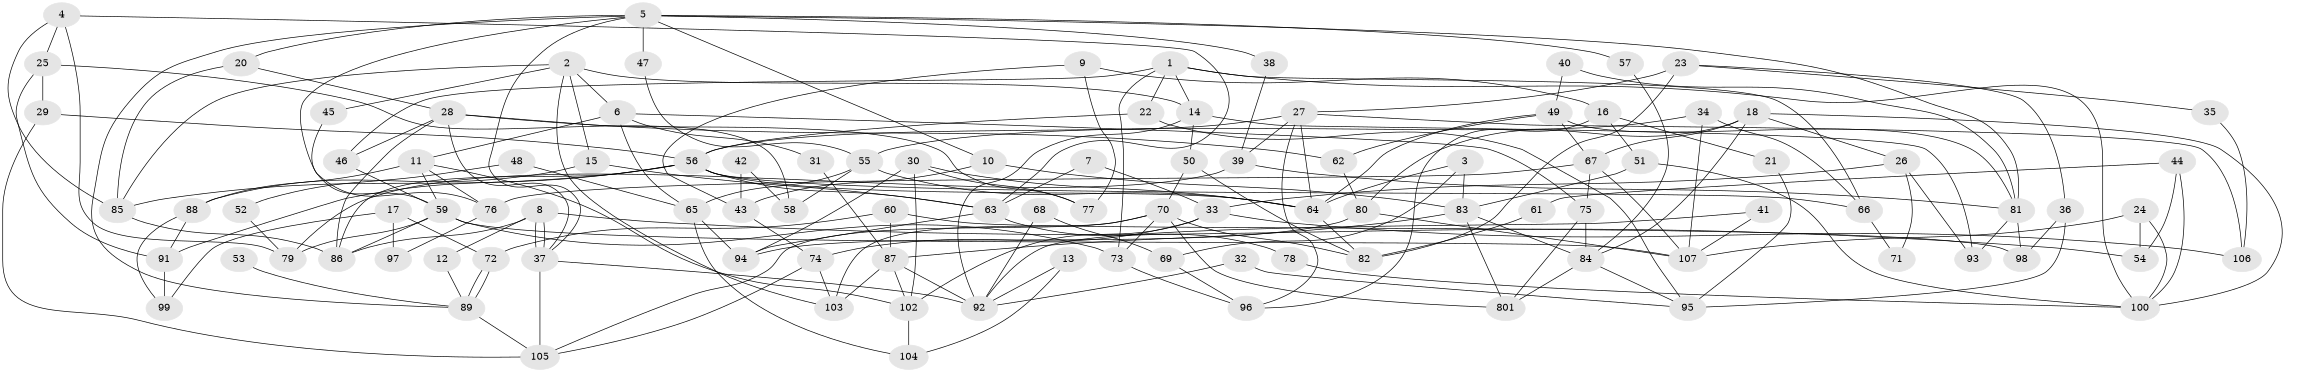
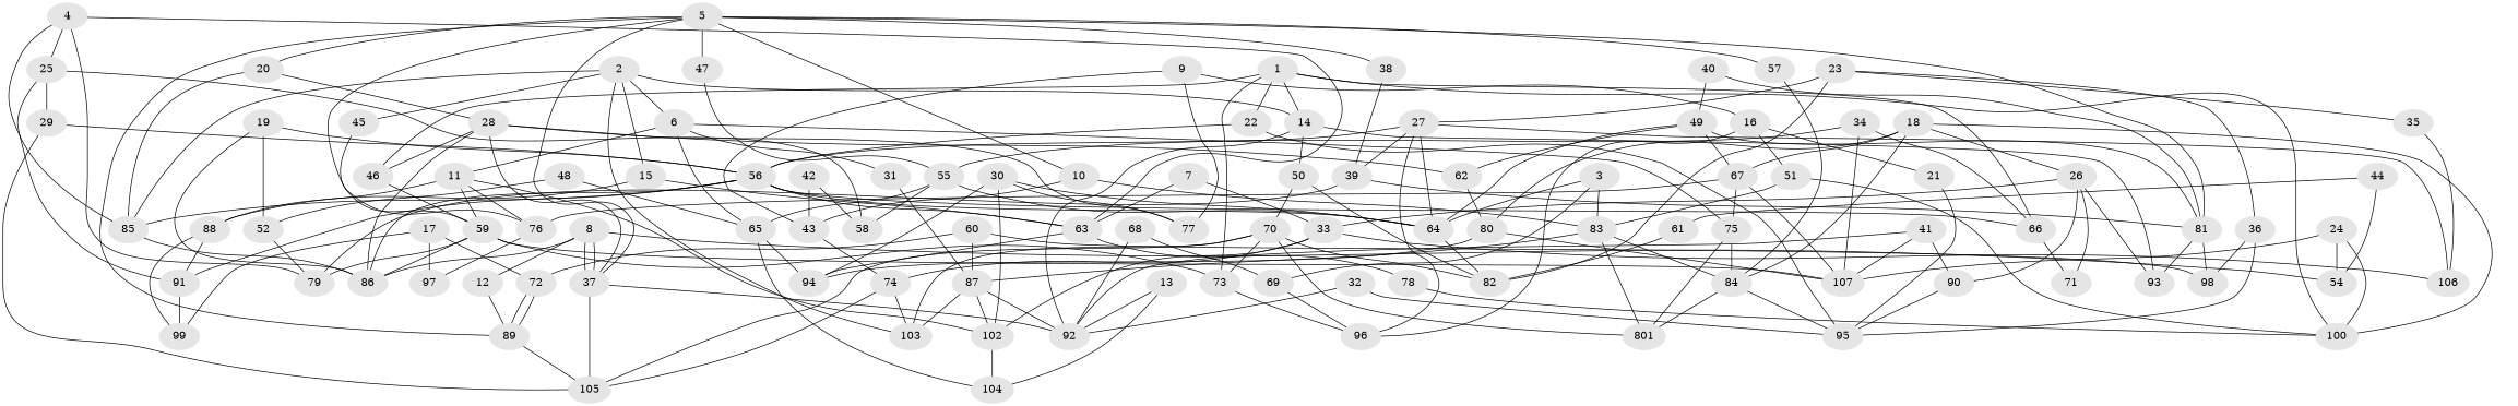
  graph {
    node [color=gray90 style=filled]
    1
    14
    22
    46
    66
    73
    100
    92
    50
    93
    56
    95
    59
    71
    96
    2
    6
    15
    45
    85
    103
    11
    31
    65
    75
    63
    88
    86
    3
    64
    69
    83
    82
    84
    87
    n36 [label=801]
    4
    25
    79
    29
    58
    91
    94
    78
    5
    10
    20
    37
    38
    47
    57
    76
    81
    89
    43
    28
    105
    39
    55
    97
    98
    102
    104
    7
    33
    106
    74
    8
    12
    54
    9
    16
    77
    21
    51
    107
    99
    13
    70
    17
    72
    18
    26
    67
    80
+   90
+   19
    52
    62
    23
    27
    35
    36
    24
    30
    32
    34
    40
    49
    41
    42
    44
    61
    48
-   53
    60
    68
    1 -- 14
    1 -- 22
    1 -- 46
    1 -- 66
    1 -- 73
    1 -- 100
    14 -- 92
    14 -- 50
    14 -- 93
    22 -- 56
    22 -- 95
    46 -- 59
    66 -- 71
    73 -- 96
    50 -- 82
    50 -- 70
    56 -- 66
    56 -- 85
    56 -- 63
    56 -- 86
    56 -- 64
    56 -- 91
    59 -- 73
    59 -- 86
    59 -- 79
    59 -- 107
    2 -- 14
    2 -- 6
    2 -- 15
    2 -- 45
    2 -- 85
    2 -- 103
    6 -- 11
    6 -- 31
    6 -- 65
    6 -- 75
    15 -- 63
    15 -- 88
    45 -- 59
    85 -- 86
    11 -- 59
    11 -- 88
    11 -- 76
    11 -- 102
    31 -- 87
    65 -- 94
    65 -- 104
    75 -- 84
    75 -- n36
    63 -- 94
    63 -- 78
    88 -- 91
    88 -- 99
    3 -- 64
    3 -- 69
    3 -- 83
    64 -- 82
    69 -- 96
    83 -- 84
    83 -- 87
    83 -- n36
    84 -- 95
    84 -- n36
    87 -- 92
    87 -- 103
    87 -- 102
    4 -- 85
    4 -- 63
    4 -- 25
    4 -- 79
    25 -- 29
    25 -- 58
    25 -- 91
    29 -- 56
    29 -- 105
    91 -- 99
    78 -- 100
    5 -- 10
    5 -- 20
    5 -- 37
    5 -- 38
    5 -- 47
    5 -- 57
    5 -- 76
    5 -- 81
    5 -- 89
    10 -- 83
    10 -- 43
    20 -- 85
    20 -- 28
    37 -- 92
    37 -- 105
    38 -- 39
    47 -- 55
    57 -- 84
    76 -- 97
    81 -- 93
    81 -- 98
    89 -- 105
    43 -- 74
    28 -- 46
    28 -- 86
    28 -- 37
    28 -- 77
    28 -- 62
    39 -- 79
    39 -- 81
    55 -- 65
    55 -- 64
    55 -- 58
    102 -- 104
    7 -- 63
    7 -- 33
    33 -- 102
    33 -- 106
    33 -- 74
    74 -- 103
    74 -- 105
    8 -- 86
    8 -- 37
    8 -- 37
    8 -- 12
    8 -- 54
    12 -- 89
    9 -- 43
    9 -- 16
    9 -- 77
    16 -- 96
    16 -- 21
    16 -- 51
    21 -- 95
    51 -- 100
    51 -- 83
    13 -- 92
    13 -- 104
    70 -- 73
    70 -- 103
    70 -- 82
    70 -- n36
    70 -- 105
    17 -- 97
    17 -- 99
    17 -- 72
    72 -- 89
    72 -- 89
    18 -- 100
    18 -- 84
    18 -- 26
    18 -- 67
    18 -- 80
    26 -- 93
    26 -- 71
    26 -- 33
+   26 -- 90
    67 -- 75
    67 -- 76
    67 -- 107
    80 -- 94
    80 -- 107
+   90 -- 95
+   19 -- 56
+   19 -- 86
+   19 -- 52
    52 -- 79
    62 -- 80
    23 -- 82
    23 -- 27
    23 -- 35
    23 -- 36
    27 -- 56
    27 -- 96
    27 -- 64
    27 -- 39
    27 -- 106
    35 -- 106
    36 -- 95
    36 -- 98
    24 -- 100
    24 -- 54
    24 -- 107
    30 -- 64
    30 -- 94
    30 -- 102
    30 -- 77
    32 -- 92
    32 -- 95
    34 -- 66
    34 -- 55
    34 -- 107
    40 -- 81
    40 -- 49
    49 -- 64
    49 -- 81
    49 -- 67
    49 -- 62
    41 -- 92
    41 -- 107
+   41 -- 90
    42 -- 58
    42 -- 43
-   44 -- 100
    44 -- 54
    44 -- 61
    61 -- 82
    48 -- 65
    48 -- 52
-   53 -- 89
    60 -- 87
    60 -- 98
    60 -- 72
    68 -- 92
    68 -- 69
  }
